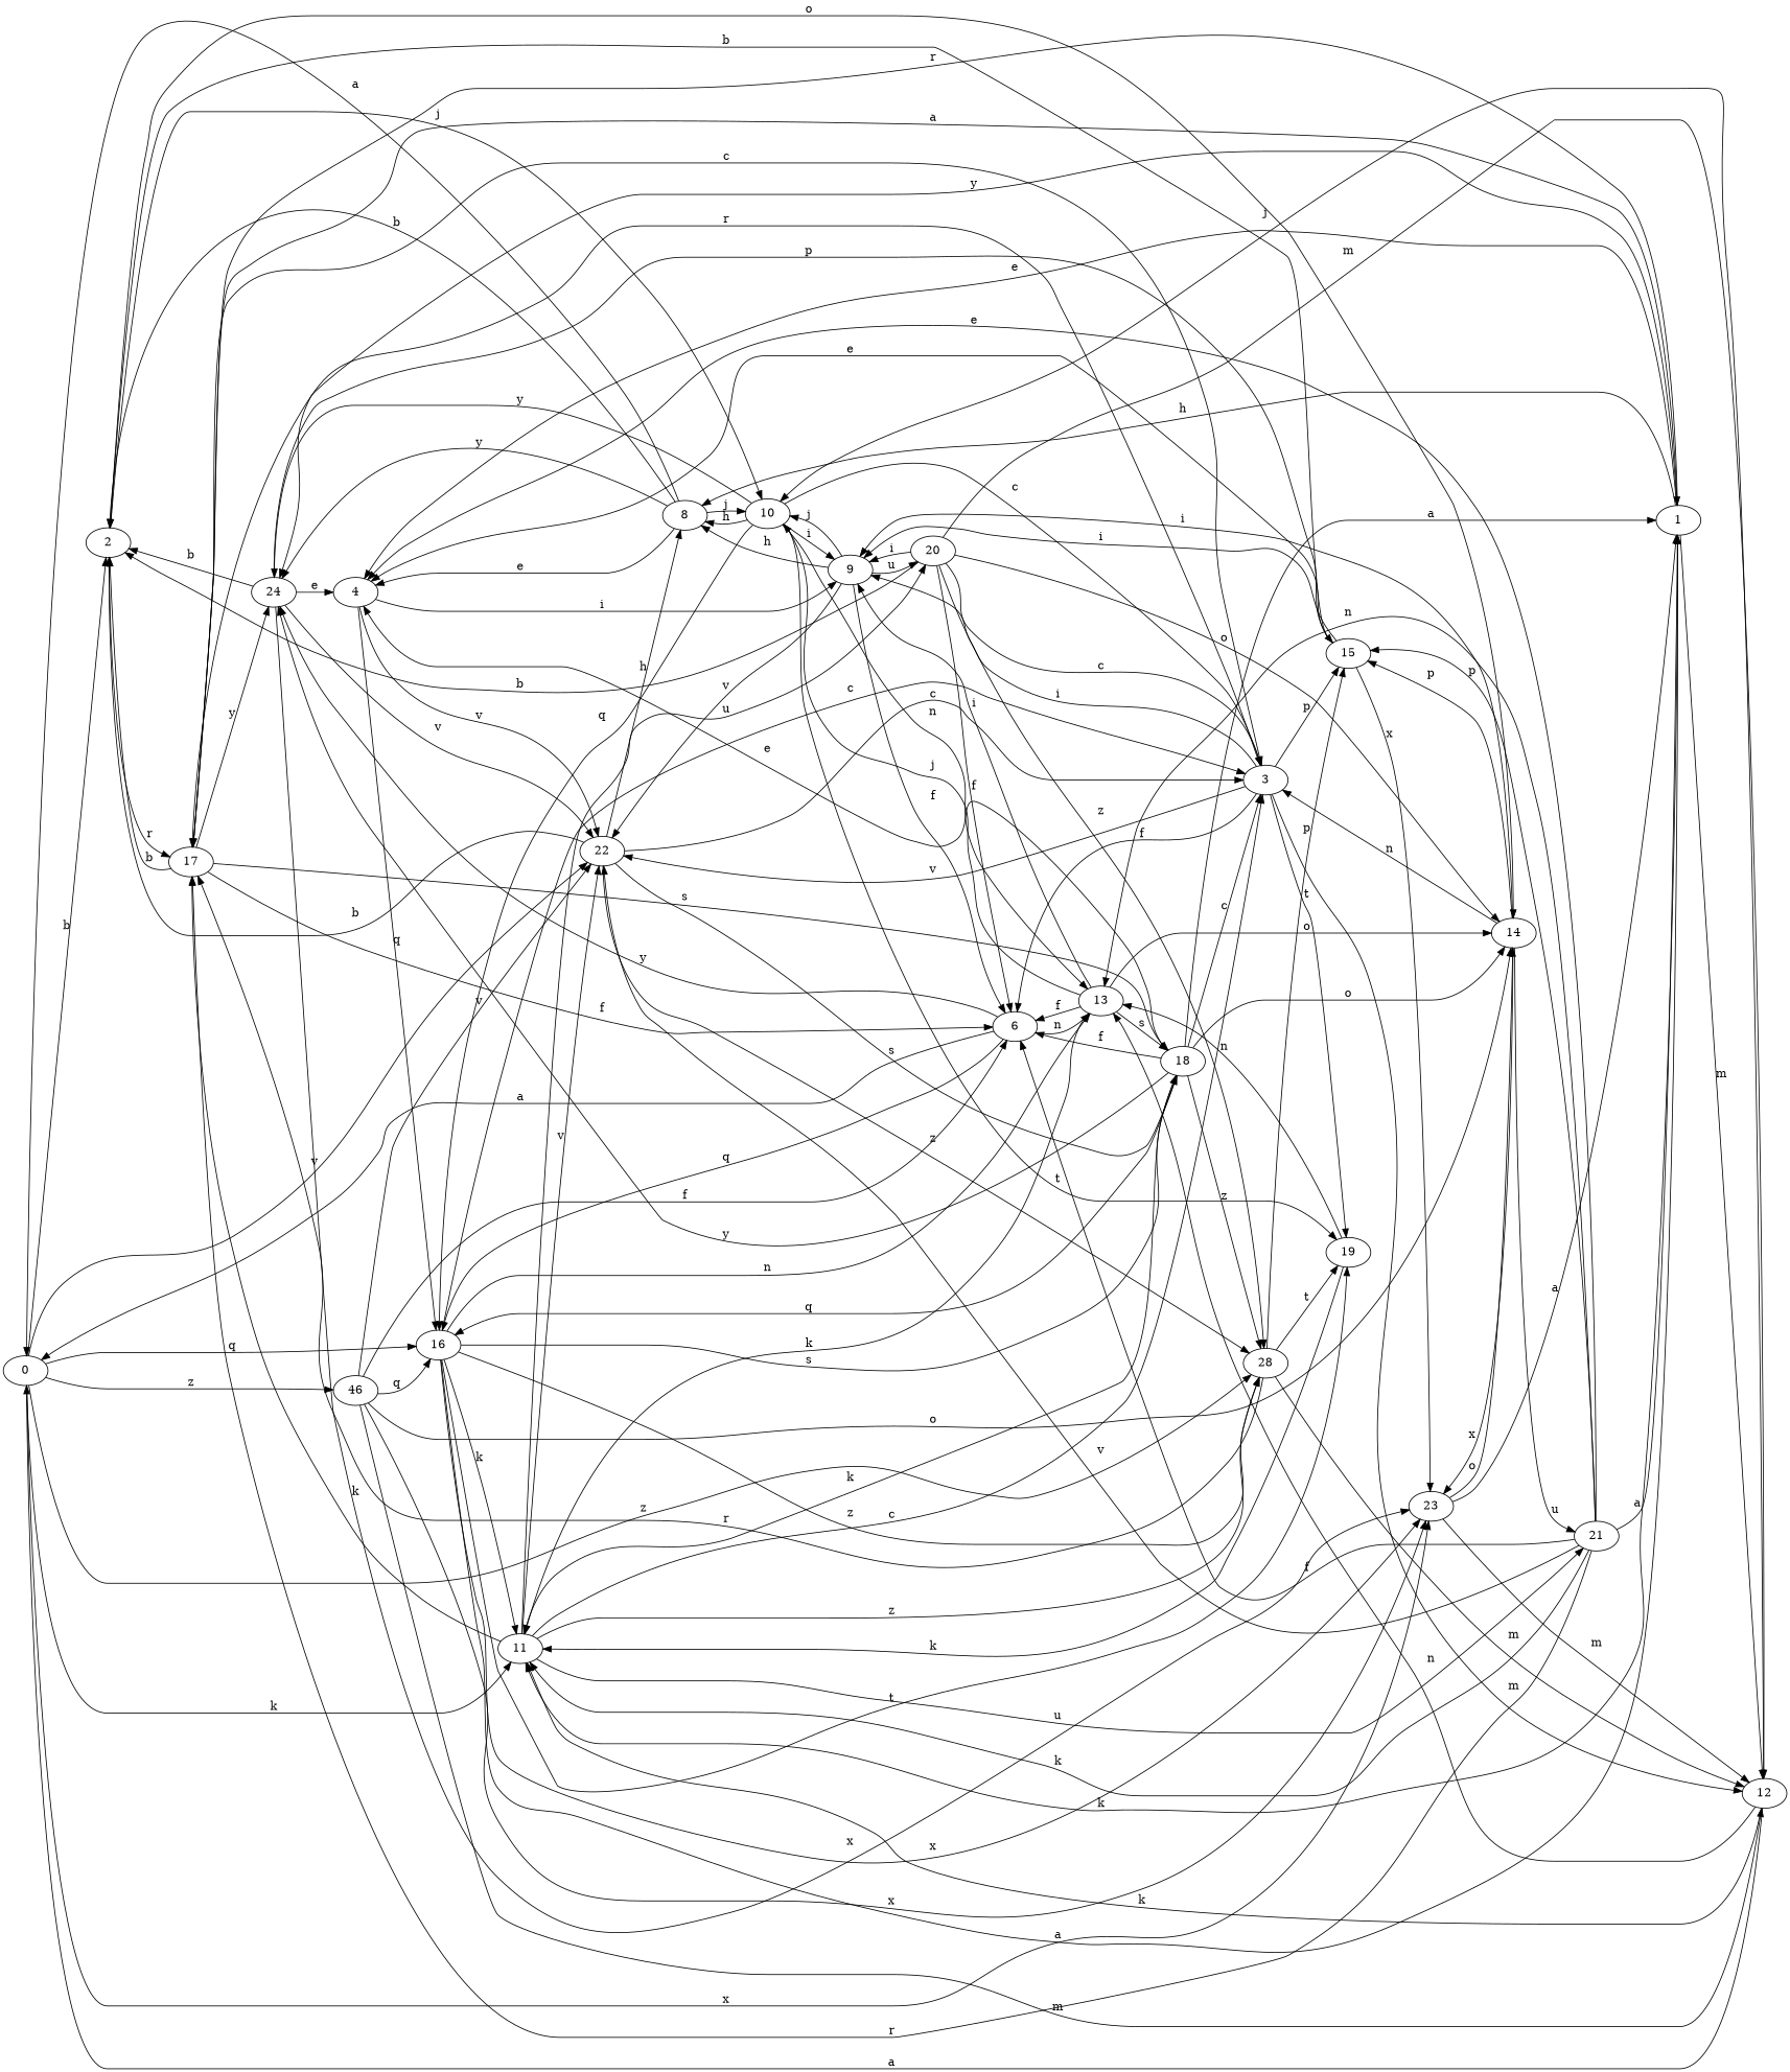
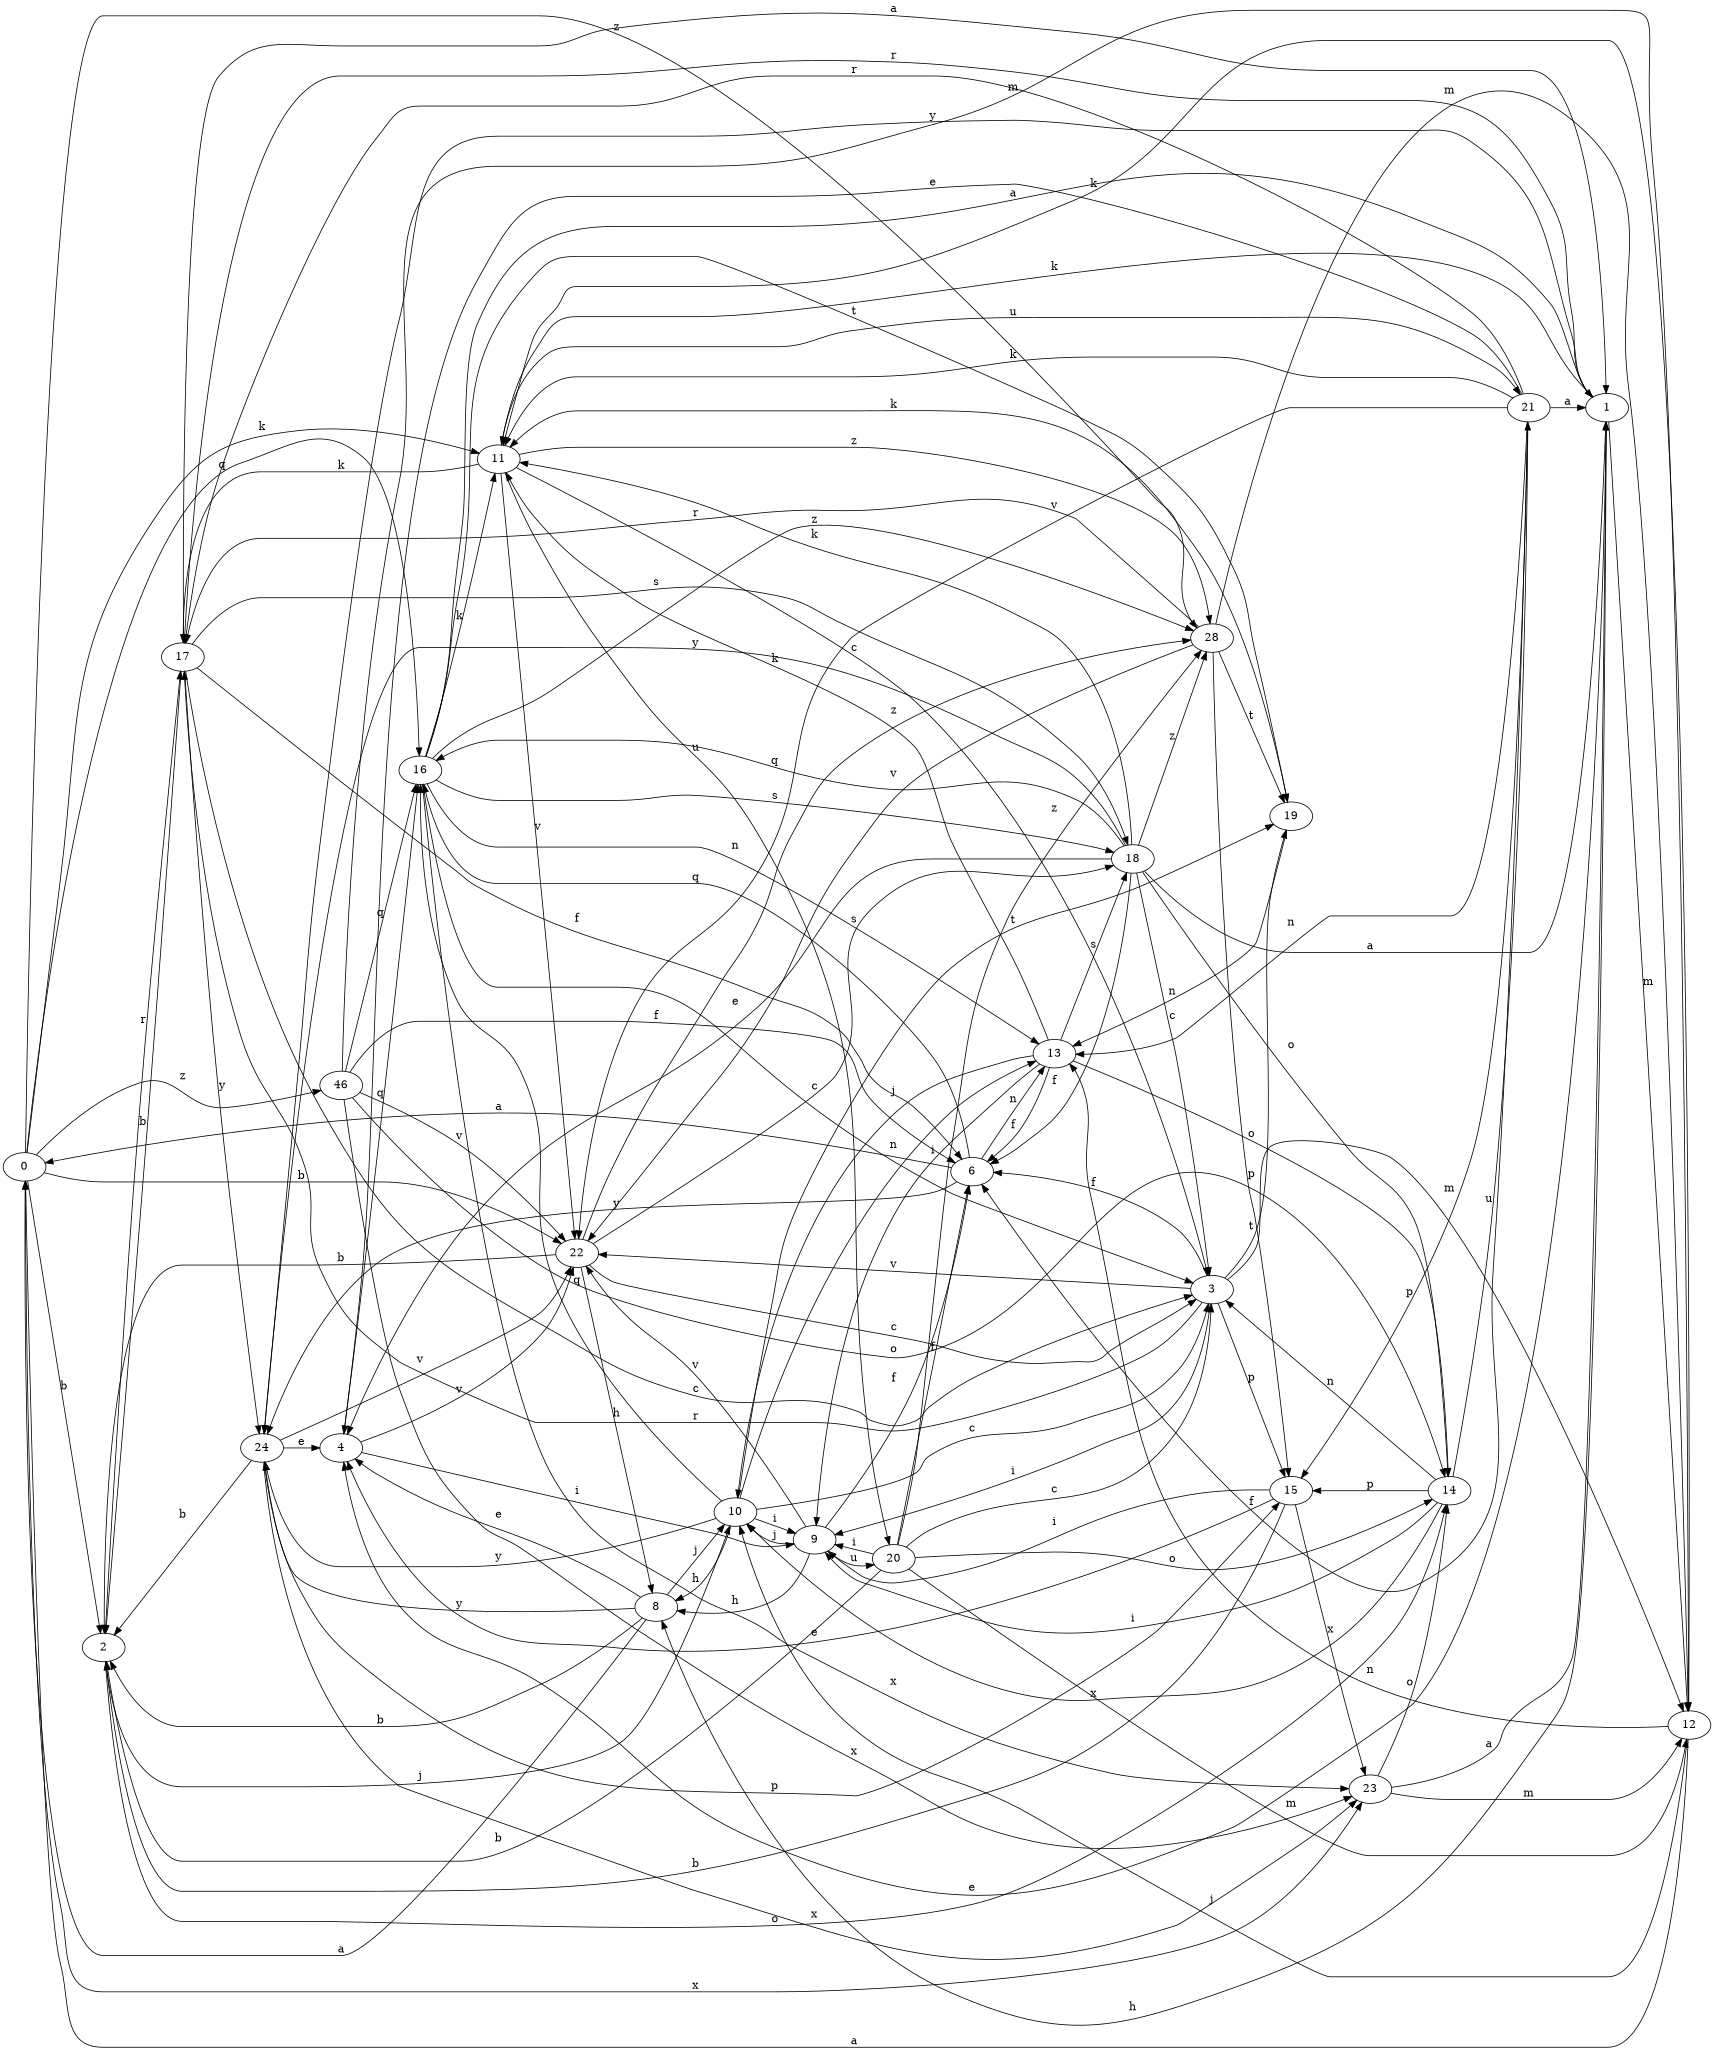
  strict digraph {
    rankdir=LR
    0
    2
    11
    16
    22
    23
    n7 [label=46]
    28
    17
    10
    14
    3
    20
    21
    1
    19
    13
    18
    8
    12
    6
    15
    4
    24
    9
    0 -> 2 [label=b]
    0 -> 11 [label=k]
    0 -> 16 [label=q]
-   0 -> 22 [label=v]
+   0 -> 22 [label=b]
    0 -> 23 [label=x]
    0 -> n7 [label=z]
    0 -> 28 [label=z]
    2 -> 17 [label=r]
    2 -> 10 [label=j]
    2 -> 14 [label=o]
    11 -> 22 [label=v]
    11 -> 28 [label=z]
    11 -> 17 [label=k]
    11 -> 3 [label=c]
    11 -> 20 [label=u]
    11 -> 21 [label=u]
    16 -> 11 [label=k]
    16 -> 23 [label=x]
    16 -> 28 [label=z]
    16 -> 3 [label=c]
    16 -> 1 [label=a]
    16 -> 19 [label=t]
    16 -> 13 [label=n]
    16 -> 18 [label=s]
    22 -> 2 [label=b]
    22 -> 28 [label=z]
    22 -> 3 [label=c]
    22 -> 18 [label=s]
    22 -> 8 [label=h]
    23 -> 14 [label=o]
    23 -> 1 [label=a]
    23 -> 12 [label=m]
    n7 -> 16 [label=q]
    n7 -> 22 [label=v]
    n7 -> 23 [label=x]
    n7 -> 14 [label=o]
    n7 -> 12 [label=m]
    n7 -> 6 [label=f]
+   28 -> 22 [label=v]
    28 -> 17 [label=r]
    28 -> 19 [label=t]
    28 -> 12 [label=m]
    28 -> 15 [label=p]
    17 -> 2 [label=b]
    17 -> 3 [label=c]
    17 -> 1 [label=a]
    17 -> 18 [label=s]
    17 -> 6 [label=f]
    17 -> 24 [label=y]
    10 -> 16 [label=q]
    10 -> 3 [label=c]
    10 -> 19 [label=t]
    10 -> 13 [label=n]
    10 -> 8 [label=h]
    10 -> 24 [label=y]
    10 -> 9 [label=i]
-   14 -> 23 [label=x]
+   14 -> 10 [label=x]
    14 -> 3 [label=n]
    14 -> 21 [label=u]
    14 -> 15 [label=p]
    14 -> 9 [label=i]
    3 -> 22 [label=v]
    3 -> 17 [label=r]
    3 -> 19 [label=t]
    3 -> 12 [label=m]
    3 -> 6 [label=f]
    3 -> 15 [label=p]
    3 -> 9 [label=i]
    20 -> 2 [label=b]
    20 -> 28 [label=z]
    20 -> 14 [label=o]
    20 -> 3 [label=c]
    20 -> 12 [label=m]
    20 -> 6 [label=f]
    20 -> 9 [label=i]
    21 -> 11 [label=k]
    21 -> 22 [label=v]
    21 -> 17 [label=r]
    21 -> 1 [label=a]
    21 -> 13 [label=n]
    21 -> 6 [label=f]
    21 -> 15 [label=p]
    21 -> 4 [label=e]
    1 -> 11 [label=k]
    1 -> 17 [label=r]
    1 -> 8 [label=h]
    1 -> 12 [label=m]
    1 -> 4 [label=e]
    1 -> 24 [label=y]
    19 -> 11 [label=k]
    19 -> 13 [label=n]
    13 -> 11 [label=k]
    13 -> 10 [label=j]
    13 -> 14 [label=o]
    13 -> 18 [label=s]
    13 -> 6 [label=f]
    13 -> 9 [label=i]
    18 -> 11 [label=k]
    18 -> 16 [label=q]
    18 -> 28 [label=z]
    18 -> 14 [label=o]
    18 -> 3 [label=c]
    18 -> 1 [label=a]
    18 -> 6 [label=f]
    18 -> 4 [label=e]
    18 -> 24 [label=y]
    8 -> 0 [label=a]
    8 -> 2 [label=b]
    8 -> 10 [label=j]
    8 -> 4 [label=e]
    8 -> 24 [label=y]
    12 -> 0 [label=a]
    12 -> 11 [label=k]
    12 -> 10 [label=j]
    12 -> 13 [label=n]
    6 -> 0 [label=a]
    6 -> 16 [label=q]
    6 -> 13 [label=n]
    6 -> 24 [label=y]
    15 -> 2 [label=b]
    15 -> 23 [label=x]
    15 -> 4 [label=e]
    15 -> 9 [label=i]
    4 -> 16 [label=q]
    4 -> 22 [label=v]
    4 -> 9 [label=i]
    24 -> 2 [label=b]
    24 -> 22 [label=v]
    24 -> 23 [label=x]
    24 -> 15 [label=p]
    24 -> 4 [label=e]
    9 -> 22 [label=v]
    9 -> 10 [label=j]
    9 -> 20 [label=u]
    9 -> 8 [label=h]
    9 -> 6 [label=f]
  }
